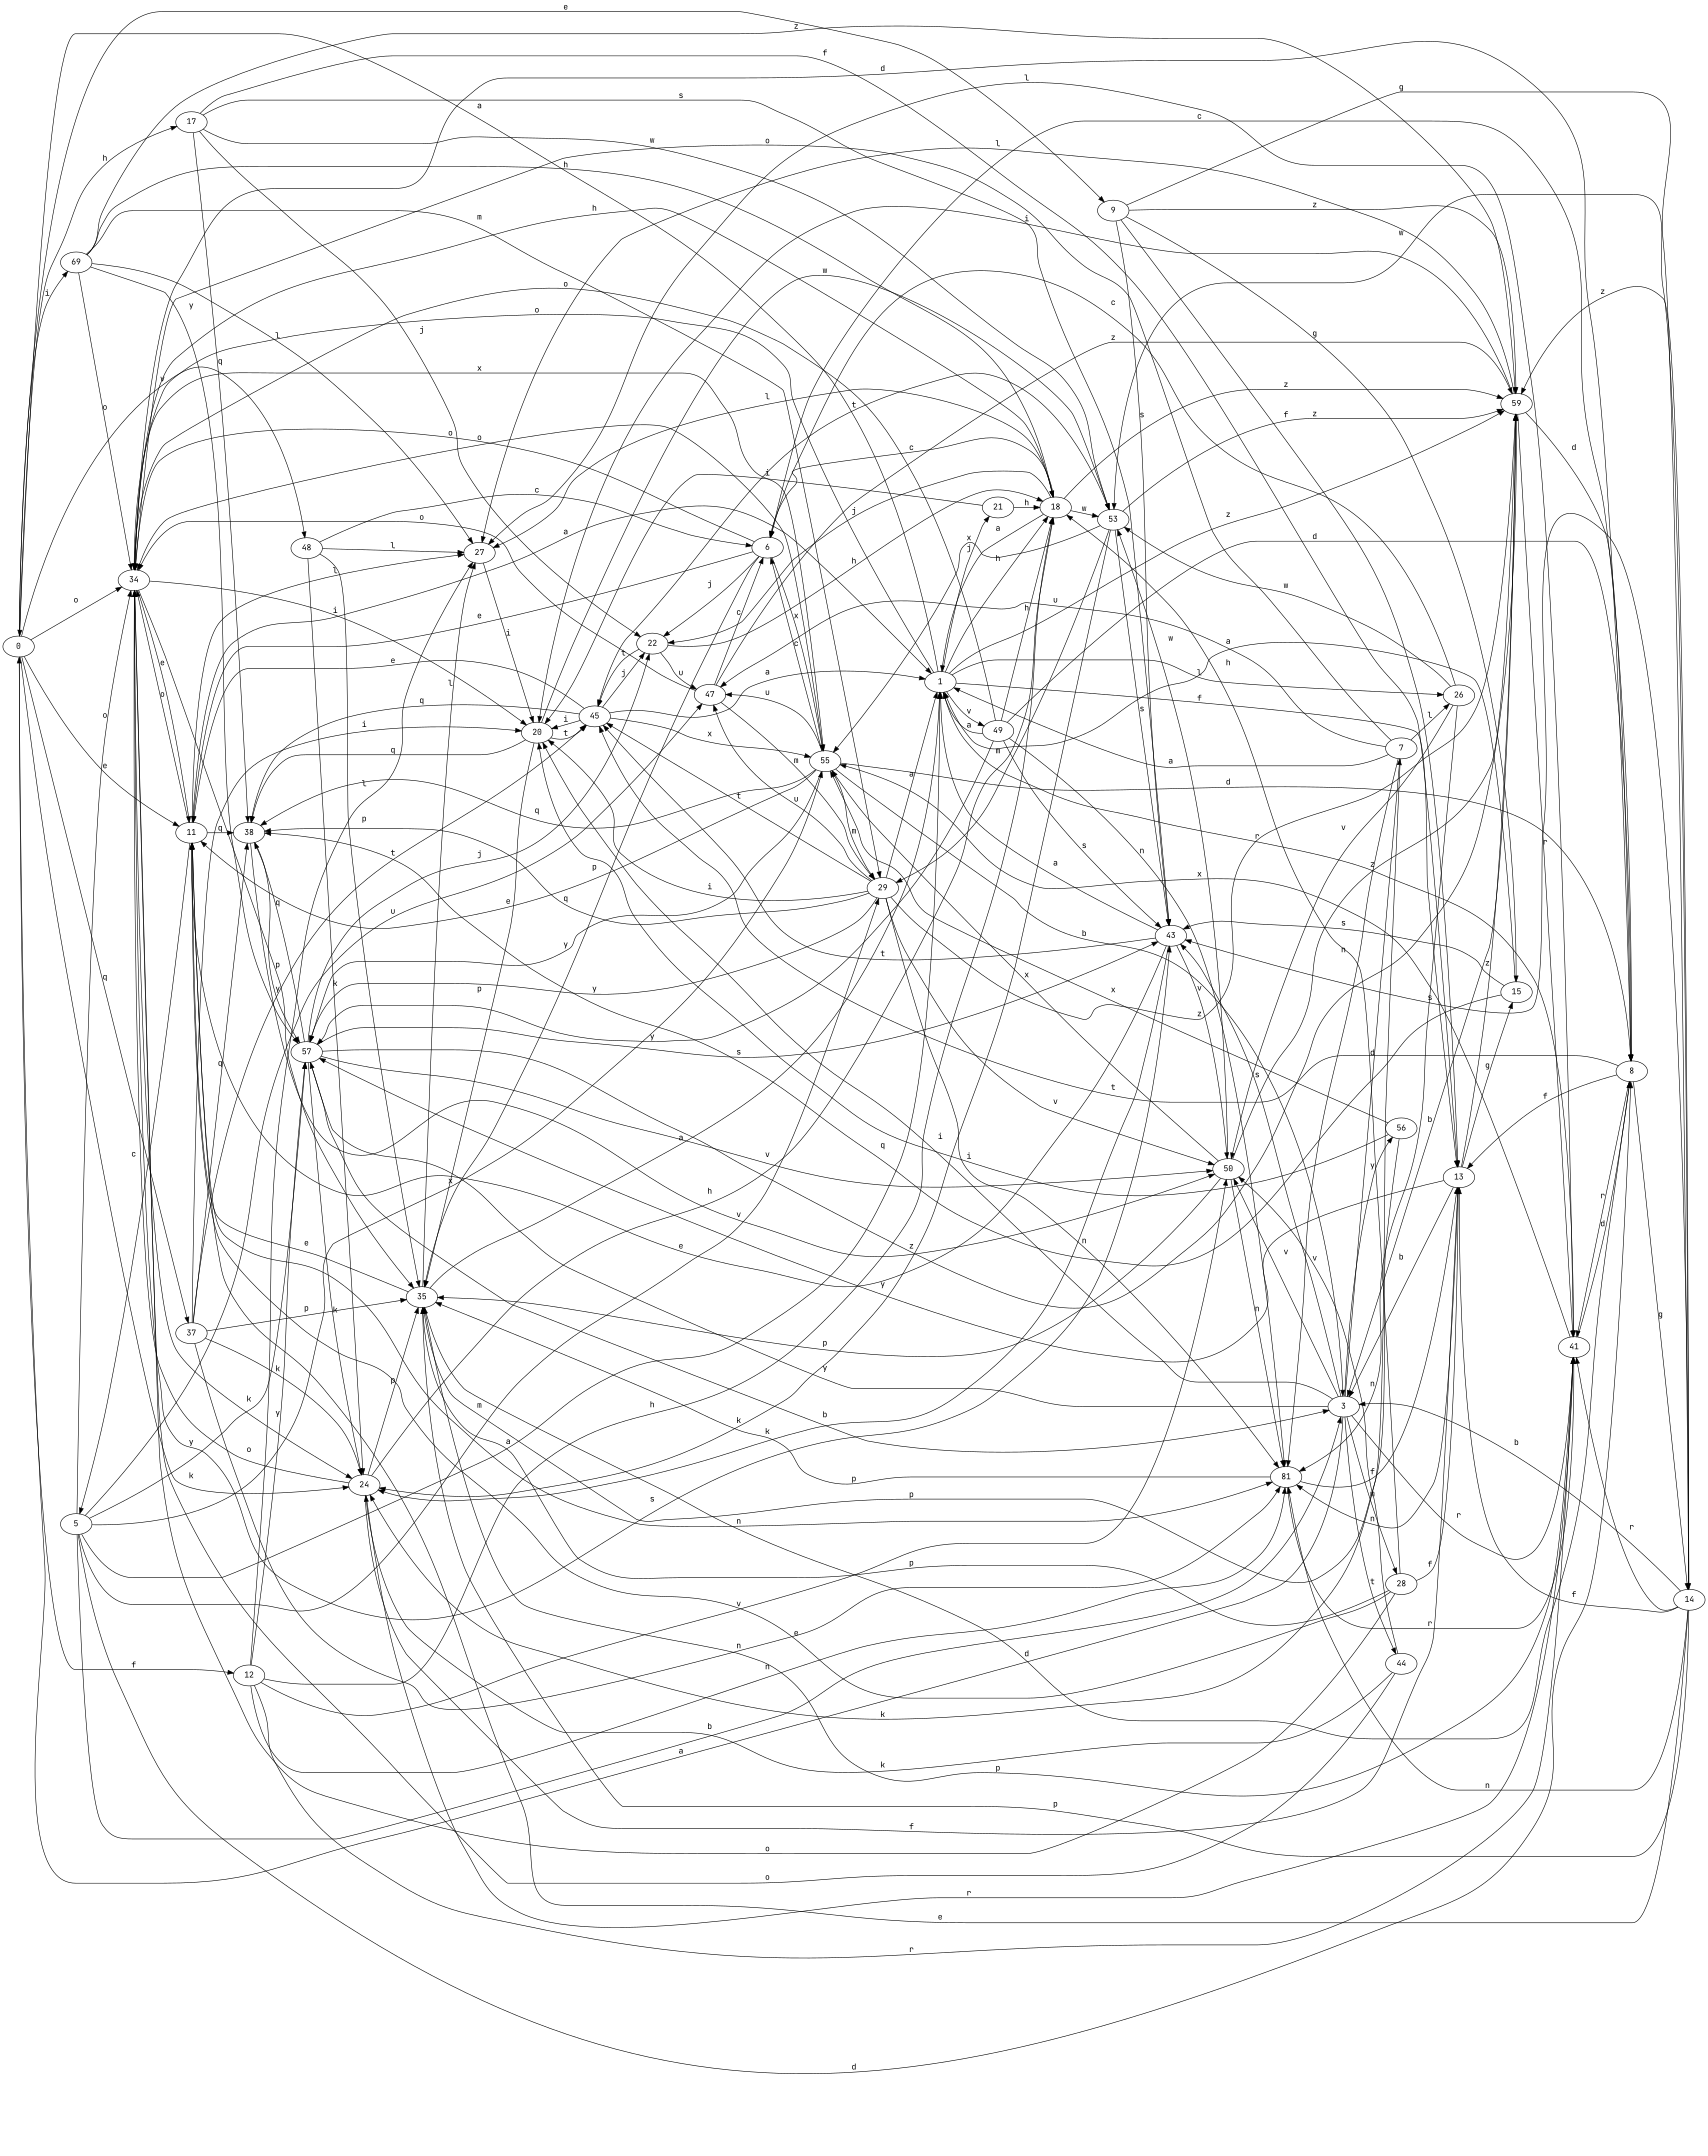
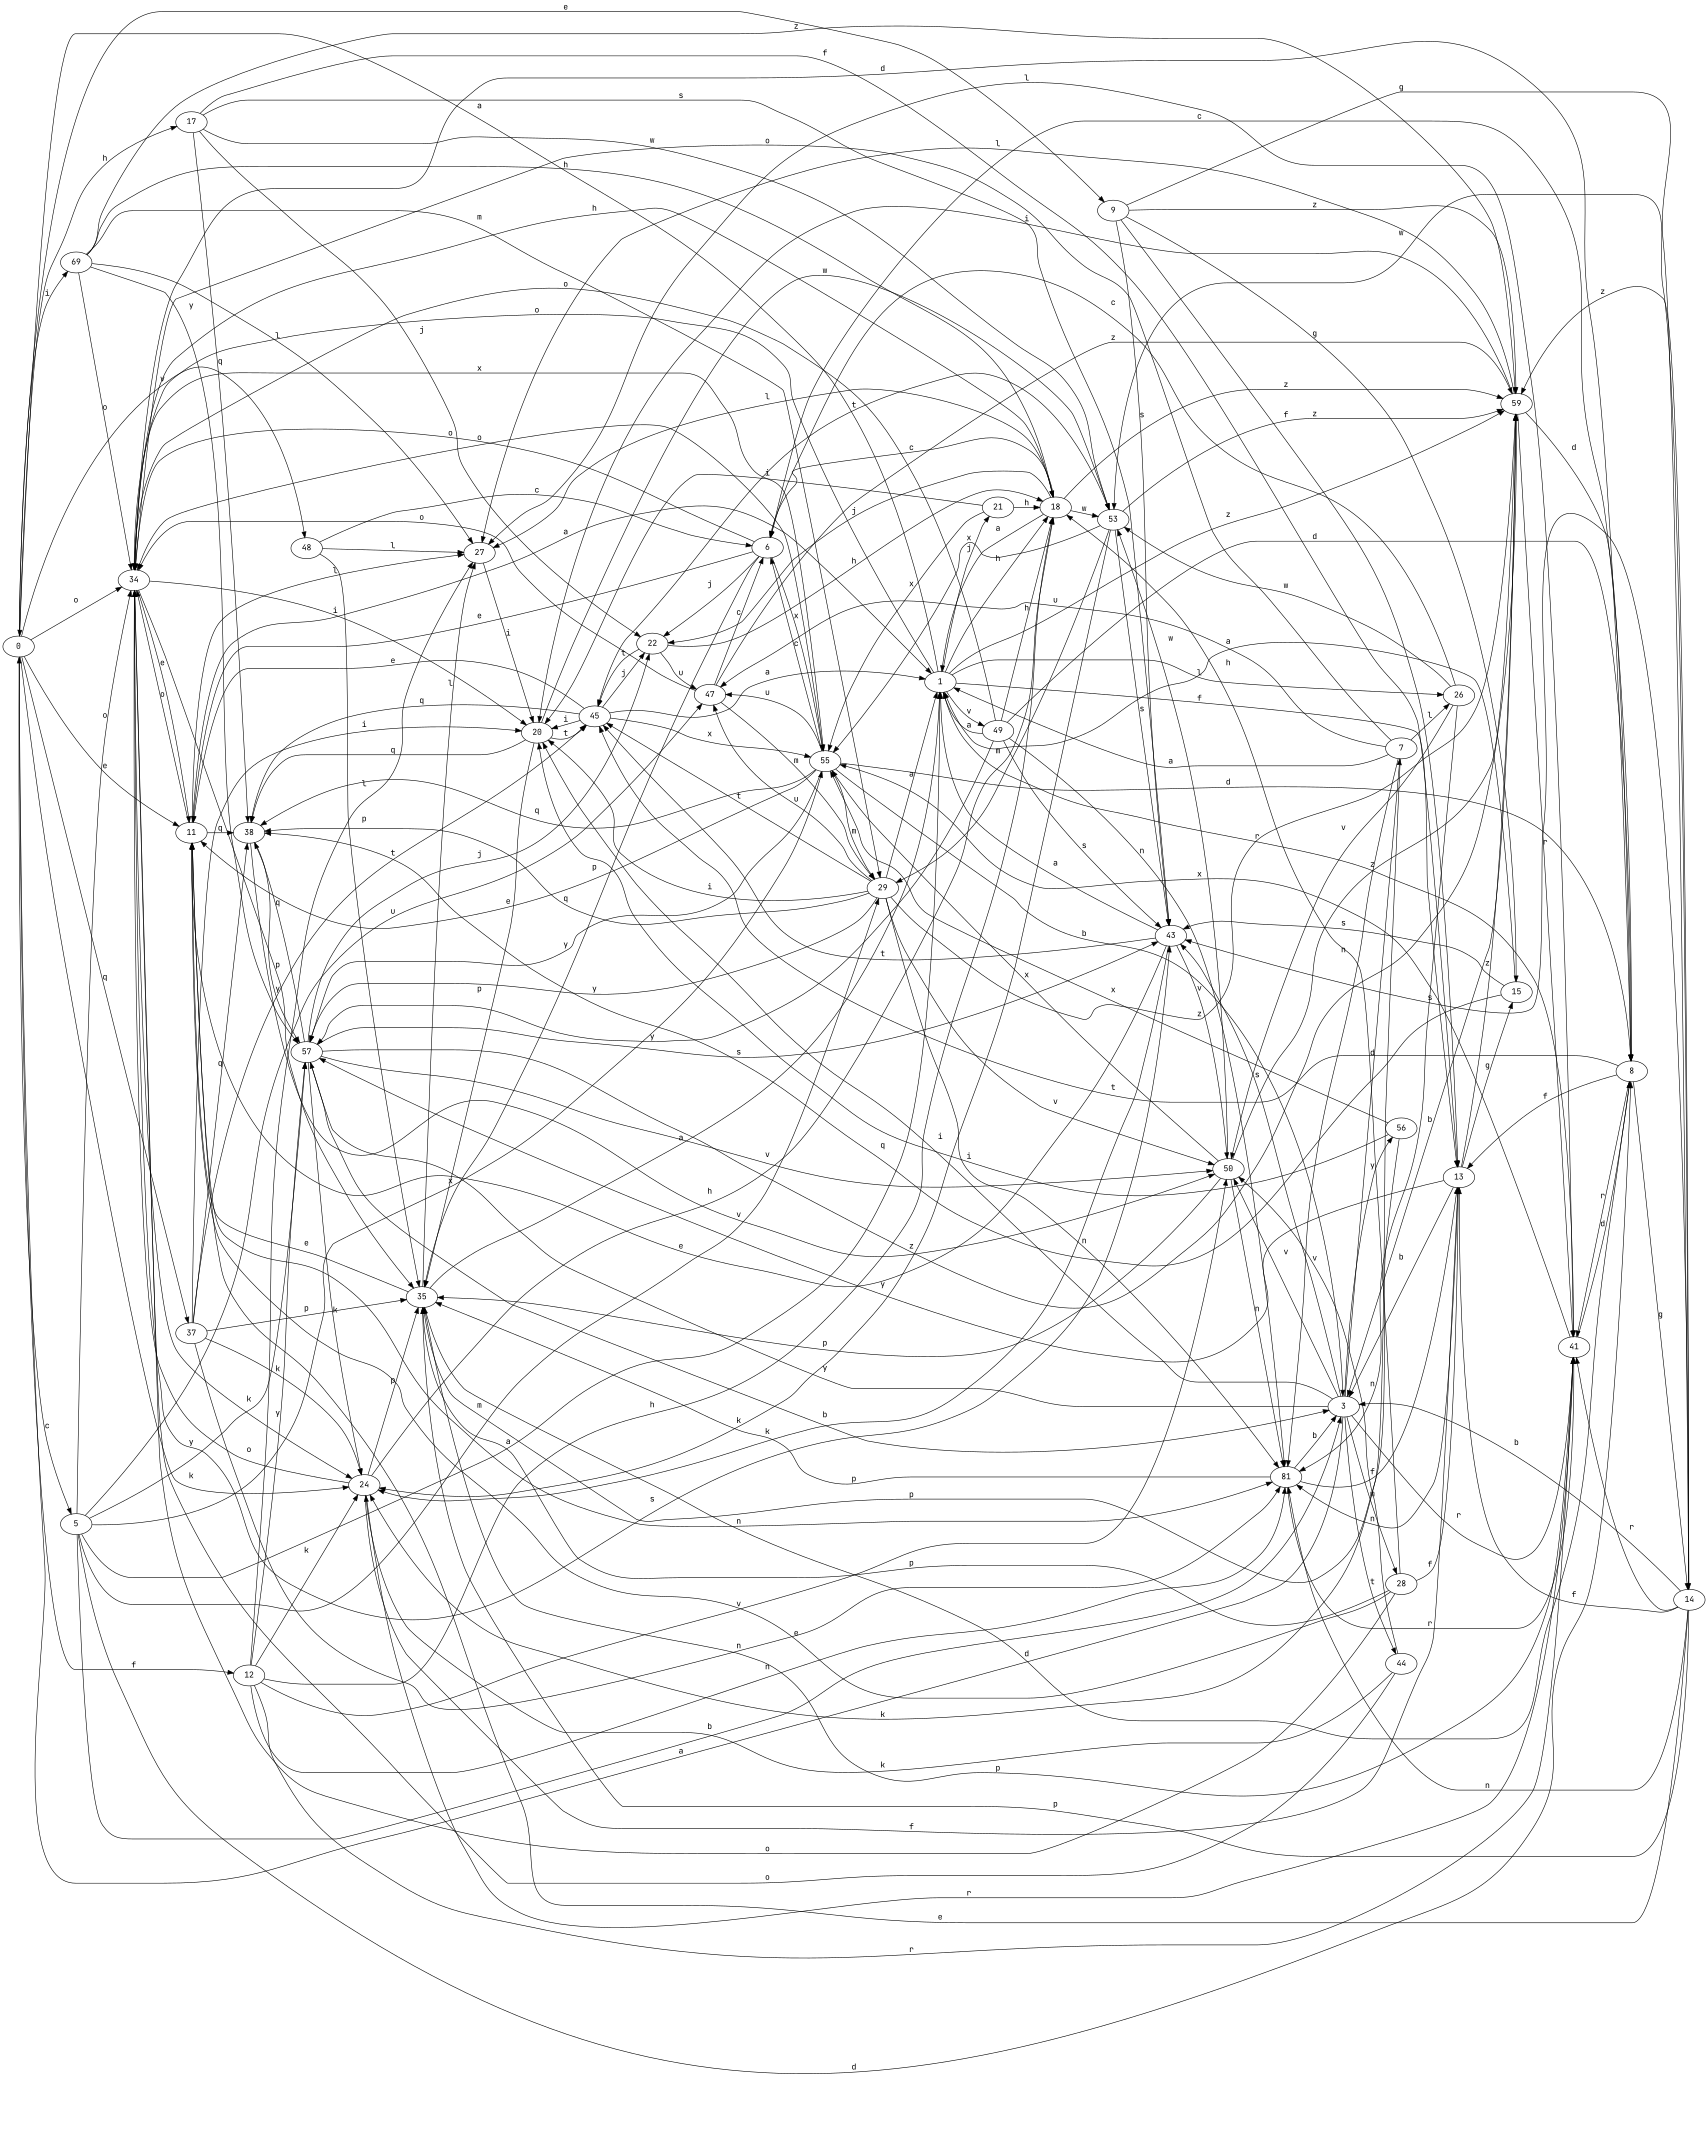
  strict digraph {
    fontname="JetBrains Mono"
    rankdir=LR
    node [fontname="JetBrains Mono"]
    edge [fontname="JetBrains Mono"]
    0
    5
    9
    11
    12
    17
    n7 [label=69]
    24
    34
    37
    48
    1
    3
    57
    8
    29
    47
    55
    13
    59
    43
    14
    15
    n24 [label=81]
    27
    38
    18
    41
    50
    22
    53
    35
    20
    45
    6
    21
    26
    49
    7
    28
    44
    56
-   11 -> 5 [label=c]
+   0 -> 5 [label=c]
    0 -> 9 [label=e]
    0 -> 11 [label=e]
    0 -> 12 [label=f]
    0 -> 17 [label=h]
    0 -> n7 [label=i]
    0 -> 24 [label=k]
    0 -> 34 [label=o]
    0 -> 37 [label=q]
    0 -> 48 [label=v]
    5 -> 34 [label=o]
    5 -> 1 [label=a]
    5 -> 3 [label=b]
    5 -> 57 [label=y]
    5 -> 8 [label=d]
    5 -> 29 [label=m]
    5 -> 47 [label=u]
    5 -> 55 [label=x]
    9 -> 13 [label=f]
    9 -> 59 [label=z]
    9 -> 43 [label=s]
    9 -> 14 [label=g]
    9 -> 15 [label=g]
    11 -> 34 [label=o]
    11 -> 1 [label=a]
    11 -> n24 [label=n]
    11 -> 27 [label=l]
    11 -> 38 [label=q]
-   48 -> 24 [label=k]
+   12 -> 24 [label=k]
    12 -> 57 [label=y]
    12 -> n24 [label=n]
    12 -> 27 [label=l]
    12 -> 18 [label=h]
    12 -> 41 [label=r]
    12 -> 50 [label=v]
    17 -> 13 [label=f]
    17 -> 43 [label=s]
    17 -> 38 [label=q]
    17 -> 22 [label=j]
    17 -> 53 [label=w]
    n7 -> 34 [label=o]
    n7 -> 57 [label=y]
    n7 -> 29 [label=m]
    n7 -> 59 [label=z]
    n7 -> 27 [label=l]
    n7 -> 18 [label=h]
    24 -> 34 [label=o]
    24 -> 13 [label=f]
    24 -> 18 [label=h]
    24 -> 41 [label=r]
    24 -> 35 [label=p]
    34 -> 11 [label=e]
    34 -> 24 [label=k]
    34 -> 8 [label=d]
    34 -> 55 [label=x]
    34 -> 43 [label=s]
    34 -> 18 [label=h]
    34 -> 35 [label=p]
    34 -> 20 [label=i]
    37 -> 24 [label=k]
    37 -> n24 [label=n]
    37 -> 38 [label=q]
    37 -> 35 [label=p]
    37 -> 20 [label=i]
    37 -> 45 [label=t]
    48 -> 27 [label=l]
    48 -> 35 [label=p]
    48 -> 6 [label=c]
    1 -> 0 [label=a]
    1 -> 34 [label=o]
    1 -> 13 [label=f]
    1 -> 59 [label=z]
    1 -> 18 [label=h]
    1 -> 41 [label=r]
    1 -> 21 [label=j]
    1 -> 26 [label=l]
    1 -> 49 [label=v]
    3 -> 0 [label=a]
    3 -> 57 [label=y]
    3 -> 43 [label=s]
    3 -> 41 [label=r]
    3 -> 50 [label=v]
    3 -> 20 [label=i]
    3 -> 7 [label=d]
    3 -> 28 [label=m]
    3 -> 44 [label=t]
    3 -> 56 [label=y]
    57 -> 24 [label=k]
    57 -> 3 [label=b]
    57 -> 59 [label=z]
    57 -> 43 [label=s]
    57 -> 38 [label=q]
    57 -> 50 [label=v]
    57 -> 22 [label=j]
    8 -> 13 [label=f]
    8 -> 14 [label=g]
    8 -> 41 [label=r]
    8 -> 45 [label=t]
    8 -> 6 [label=c]
    29 -> 1 [label=a]
    29 -> 57 [label=y]
    29 -> 47 [label=u]
    29 -> 59 [label=z]
    29 -> n24 [label=n]
    29 -> 38 [label=q]
    29 -> 50 [label=v]
    29 -> 20 [label=i]
    29 -> 45 [label=t]
    47 -> 34 [label=o]
    47 -> 29 [label=m]
    47 -> 59 [label=z]
    47 -> 6 [label=c]
    55 -> 11 [label=e]
    55 -> 34 [label=o]
    55 -> 3 [label=b]
    55 -> 57 [label=y]
    55 -> 8 [label=d]
    55 -> 29 [label=m]
    55 -> 47 [label=u]
    55 -> 38 [label=q]
    55 -> 6 [label=c]
    13 -> 3 [label=b]
    13 -> 57 [label=y]
    13 -> 59 [label=z]
    13 -> 15 [label=g]
    13 -> n24 [label=n]
    59 -> 3 [label=b]
    59 -> 8 [label=d]
    59 -> 27 [label=l]
    59 -> 41 [label=r]
    59 -> 20 [label=i]
    43 -> 11 [label=e]
    43 -> 24 [label=k]
    43 -> 1 [label=a]
    43 -> 50 [label=v]
    43 -> 45 [label=t]
    14 -> 11 [label=e]
    14 -> 3 [label=b]
    14 -> 13 [label=f]
    14 -> 59 [label=z]
    14 -> 43 [label=s]
    14 -> n24 [label=n]
    14 -> 41 [label=r]
    14 -> 53 [label=w]
    14 -> 35 [label=p]
    15 -> 1 [label=a]
    15 -> 43 [label=s]
    15 -> 38 [label=q]
+   n24 -> 3 [label=b]
    n24 -> 13 [label=f]
    n24 -> 41 [label=r]
    n24 -> 35 [label=p]
    27 -> 20 [label=i]
    38 -> 57 [label=y]
    38 -> 50 [label=v]
    18 -> 1 [label=a]
    18 -> 59 [label=z]
    18 -> 27 [label=l]
    18 -> 22 [label=j]
    18 -> 53 [label=w]
    18 -> 6 [label=c]
    41 -> 8 [label=d]
    41 -> 55 [label=x]
    41 -> 27 [label=l]
    41 -> 35 [label=p]
    50 -> 55 [label=x]
    50 -> 59 [label=z]
    50 -> n24 [label=n]
    50 -> 53 [label=w]
    50 -> 35 [label=p]
    22 -> 47 [label=u]
    22 -> 18 [label=h]
    22 -> 45 [label=t]
    53 -> 24 [label=k]
    53 -> 29 [label=m]
    53 -> 55 [label=x]
    53 -> 59 [label=z]
    53 -> 43 [label=s]
    53 -> 45 [label=t]
    35 -> 11 [label=e]
    35 -> 1 [label=a]
    35 -> 8 [label=d]
    35 -> 27 [label=l]
    20 -> 38 [label=q]
    20 -> 53 [label=w]
    20 -> 35 [label=p]
    20 -> 45 [label=t]
    45 -> 11 [label=e]
    45 -> 1 [label=a]
    45 -> 55 [label=x]
    45 -> 38 [label=q]
    45 -> 22 [label=j]
    45 -> 20 [label=i]
    6 -> 11 [label=e]
    6 -> 34 [label=o]
    6 -> 55 [label=x]
    6 -> 22 [label=j]
    6 -> 35 [label=p]
+   21 -> 55 [label=x]
    21 -> 18 [label=h]
    21 -> 20 [label=i]
    26 -> n24 [label=n]
    26 -> 50 [label=v]
    26 -> 53 [label=w]
    26 -> 6 [label=c]
    49 -> 34 [label=o]
    49 -> 1 [label=a]
    49 -> 57 [label=y]
    49 -> 8 [label=d]
    49 -> 43 [label=s]
    49 -> n24 [label=n]
    49 -> 18 [label=h]
    7 -> 24 [label=k]
    7 -> 34 [label=o]
    7 -> 1 [label=a]
    7 -> 47 [label=u]
    7 -> n24 [label=n]
    7 -> 26 [label=l]
    28 -> 11 [label=e]
    28 -> 34 [label=o]
    28 -> 13 [label=f]
    28 -> 18 [label=h]
    28 -> 35 [label=p]
    44 -> 24 [label=k]
    44 -> 34 [label=o]
    44 -> 50 [label=v]
    56 -> 55 [label=x]
    56 -> 35 [label=p]
    56 -> 20 [label=i]
  }
